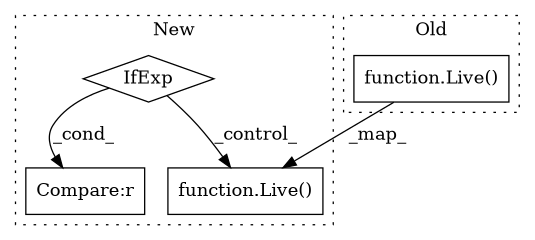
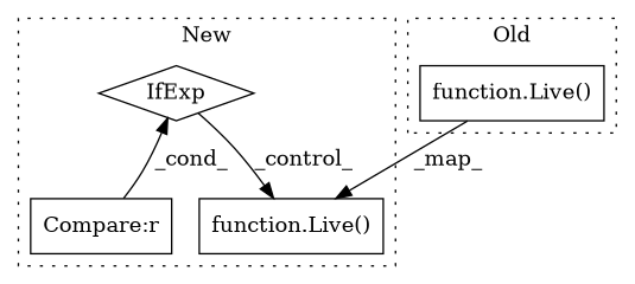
  digraph {
    node [a=75 l=14 shape=box]
    n1 [label="function.Live()" s=299]
    n2 [a=40 l=19 label="Compare:r" s=274]
    n3 [a=51 l="4,6" label=IfExp s="270,293" shape=diamond]
    n4 [label="function.Live()" s=188]
    subgraph cluster_1 {
      label=New
      style=dotted
      n1
      n2
      n3
    }
    subgraph cluster_2 {
      label=Old
      style=dotted
      n4
    }
-   n3 -> n2 [label=_cond_]
+   n2 -> n3 [label=_cond_]
    n3 -> n1 [label=_control_]
    n4 -> n1 [label=_map_]
  }
